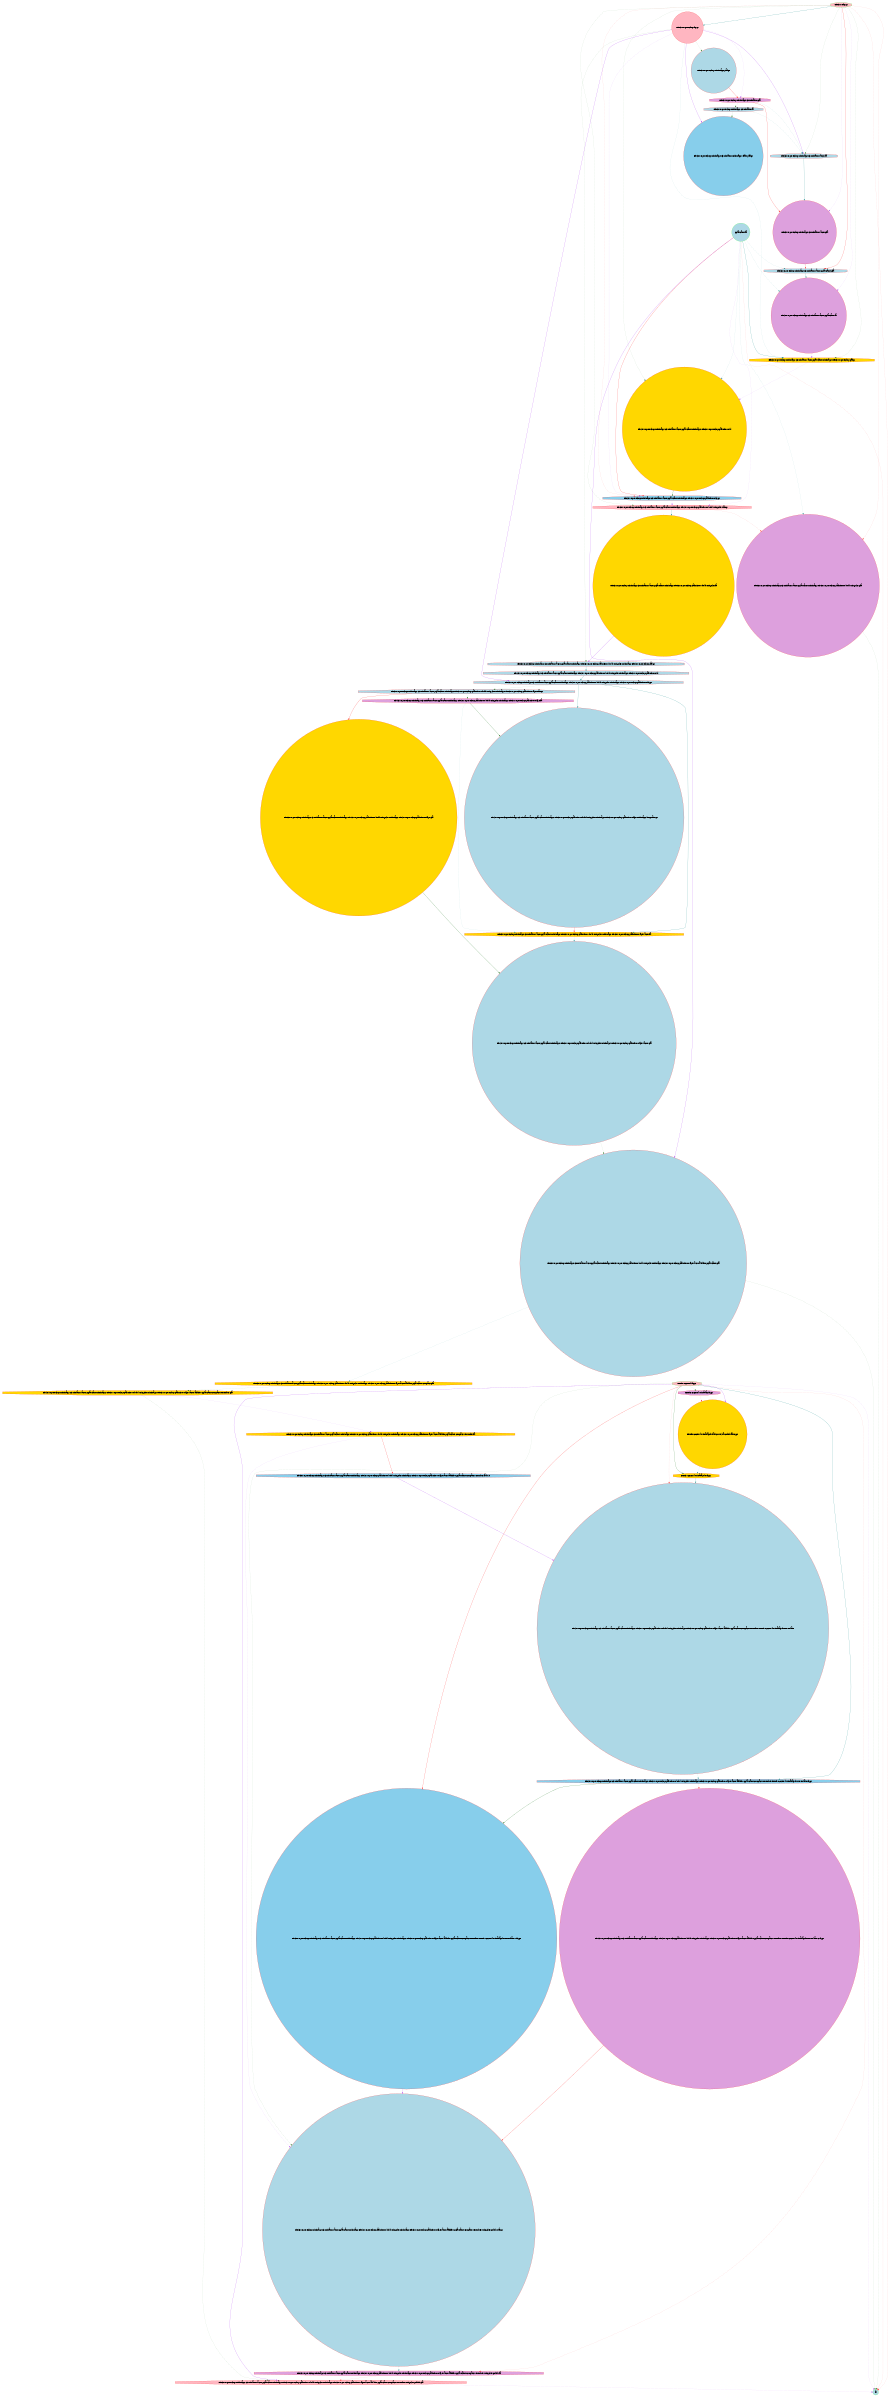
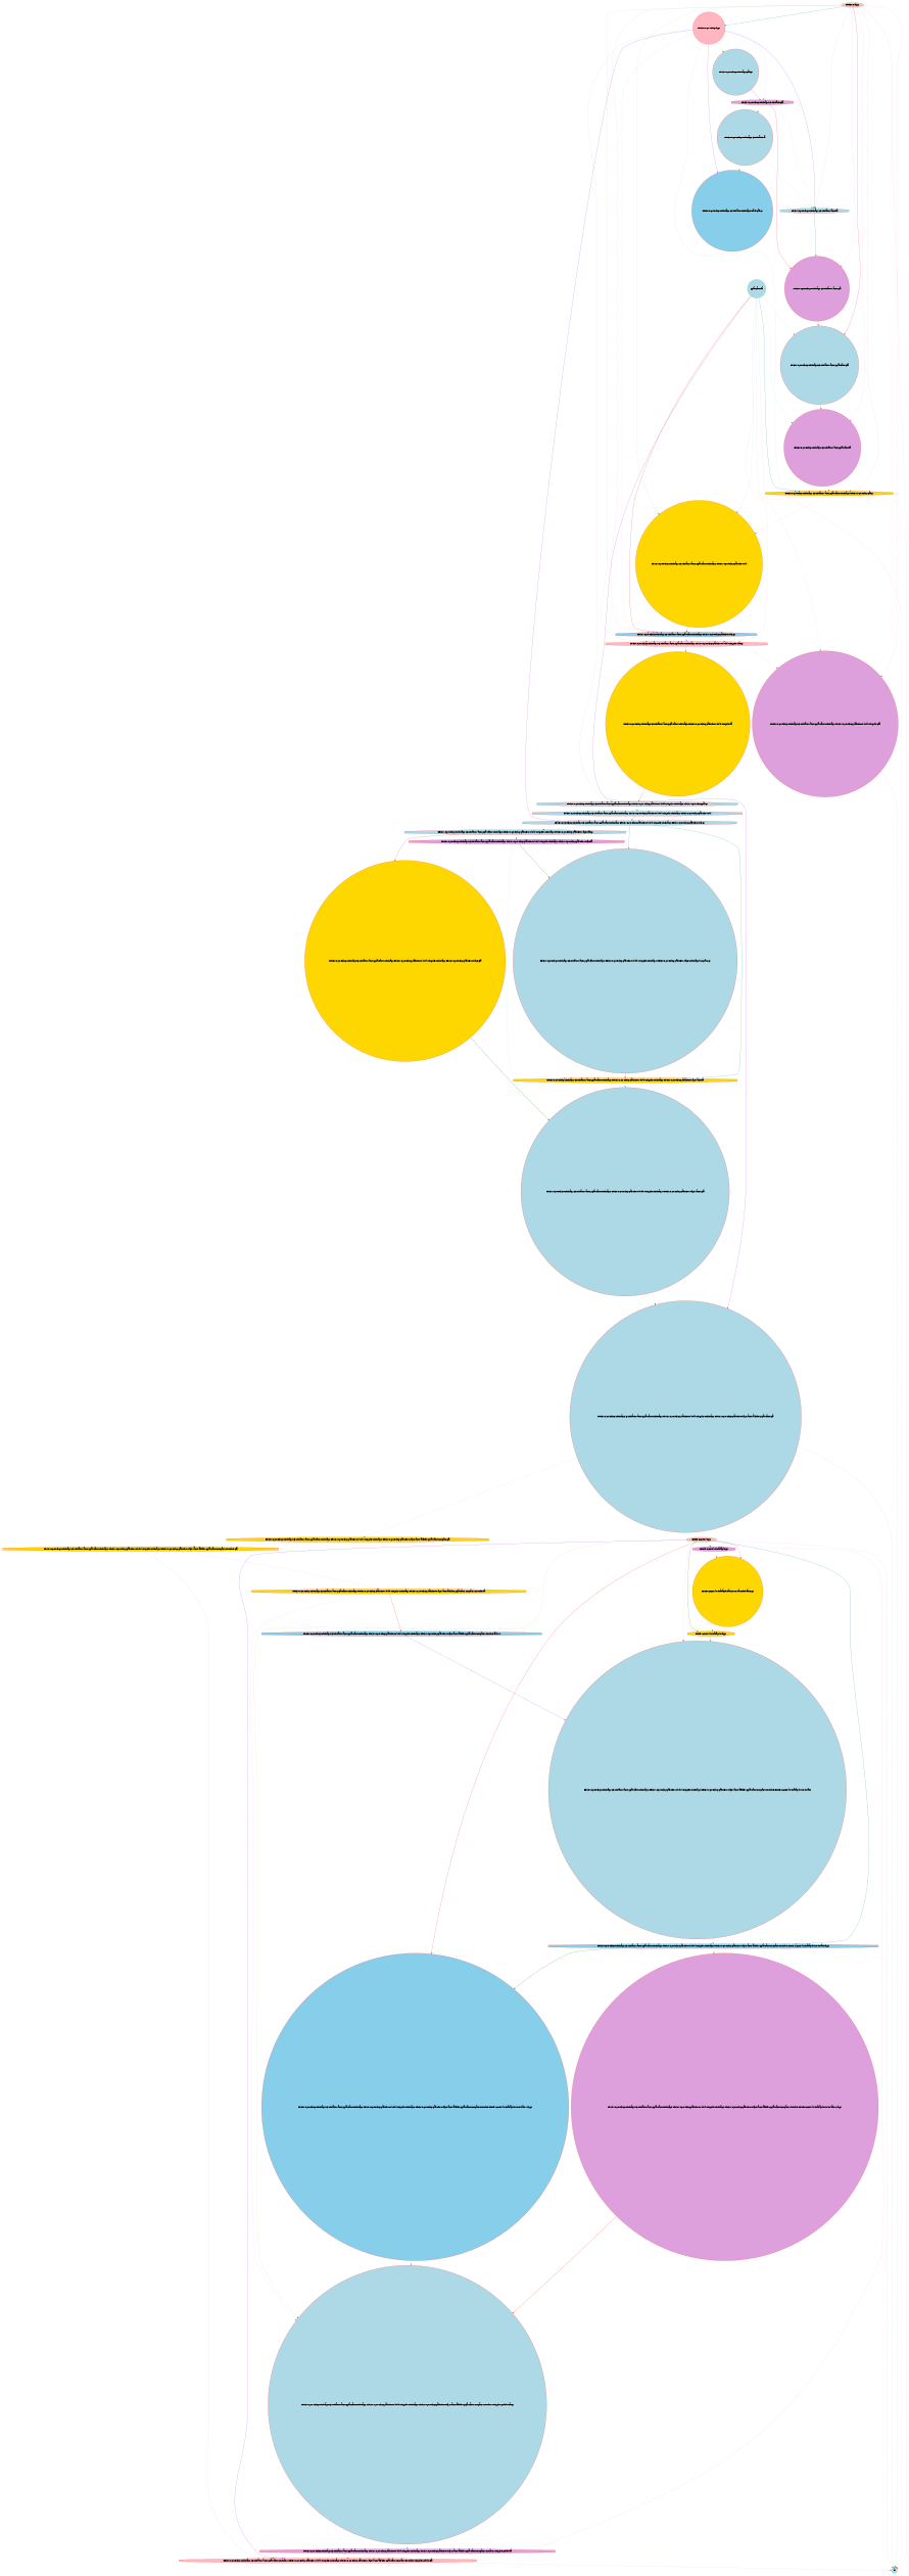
  digraph {
    node [color=red fillcolor=lightblue shape=octagon style=filled]
    edge [color=teal style=dotted]
    n1 [color=green fillcolor=lightpink label="HYN5VCCXX_4.fq.gz"]
    n2 [fillcolor=gold label="HYN5VCCXX_4.trimadap.bx.fq.gz"]
    n3 [fillcolor=plum label="HYN5VCCXX_4.trimadap.fq.gz"]
    n4 [fillcolor=gold label="HYN5VCCXX_4.trimadap_lrbasic/outs/barcoded.fastq.gz" shape=circle]
    n5 [label="Q903_18.porechop.minimap2.c3.miniasm.racon.pglaucamt.minimap2.Q903_18.porechop.paf.m5000.bold.unicycler.minimap2.Q903_18.porechop.paf.m5000.flye.racon.al5ki90.pglaucamt.compact.renumber.HYN5VCCXX_4.trimadap.bx.sortn.bam" shape=circle]
    n6 [fillcolor=skyblue label="Q903_18.porechop.minimap2.c3.miniasm.racon.pglaucamt.minimap2.Q903_18.porechop.paf.m5000.bold.unicycler.minimap2.Q903_18.porechop.paf.m5000.flye.racon.al5ki90.pglaucamt.compact.renumber.HYN5VCCXX_4.trimadap.bx.sortn.bam.1.fq.gz" shape=circle]
    n7 [fillcolor=skyblue label="Q903_18.porechop.minimap2.c3.miniasm.racon.pglaucamt.minimap2.Q903_18.porechop.paf.m5000.bold.unicycler.minimap2.Q903_18.porechop.paf.m5000.flye.racon.al5ki90.pglaucamt.compact.renumber.HYN5VCCXX_4.trimadap.bx.sortn.bam.fq.gz"]
    n8 [fillcolor=plum label="Q903_18.porechop.minimap2.c3.miniasm.racon.pglaucamt.minimap2.Q903_18.porechop.paf.m5000.bold.unicycler.minimap2.Q903_18.porechop.paf.m5000.flye.racon.al5ki90.pglaucamt.compact.renumber.unicycler-polish.fa"]
    n9 [fillcolor=lightpink label="Q903_18.porechop.minimap2.c3.miniasm.racon.pglaucamt.minimap2.Q903_18.porechop.paf.m5000.bold.unicycler.minimap2.Q903_18.porechop.paf.m5000.flye.racon.al5ki90.pglaucamt.compact.renumber.unicycler-polish.gfa"]
    n10 [label="Q903_18.porechop.minimap2.c3.miniasm.racon.pglaucamt.minimap2.Q903_18.porechop.paf.m5000.bold.unicycler.minimap2.Q903_18.porechop.paf.m5000.flye.racon.al5ki90.pglaucamt.compact.renumber.unicycler-polish.stamp" shape=circle]
    n11 [color=green label=all shape=circle]
    n12 [fillcolor=plum label="Q903_18.porechop.minimap2.c3.miniasm.racon.pglaucamt.minimap2.Q903_18.porechop.paf.m5000.bold.unicycler.minimap2.Q903_18.porechop.paf.m5000.flye.racon.al5ki90.pglaucamt.compact.renumber.HYN5VCCXX_4.trimadap.bx.sortn.bam.2.fq.gz" shape=circle]
    n13 [color=green fillcolor=lightpink label="Q903_18.fq.gz"]
    n14 [fillcolor=lightpink label="Q903_18.porechop.fq.gz" shape=circle]
    n15 [label="Q903_18.porechop.minimap2.c3.miniasm.racon.fa"]
    n16 [fillcolor=plum label="Q903_18.porechop.minimap2.c3.miniasm.racon.gfa" shape=circle]
    n17 [fillcolor=plum label="Q903_18.porechop.minimap2.c3.miniasm.racon.pglaucamt.fa" shape=circle]
-   n18 [label="Q903_18.porechop.minimap2.c3.miniasm.racon.pglaucamt.gfa"]
+   n18 [label="Q903_18.porechop.minimap2.c3.miniasm.racon.pglaucamt.gfa" shape=circle]
    n19 [fillcolor=gold label="Q903_18.porechop.minimap2.c3.miniasm.racon.pglaucamt.minimap2.Q903_18.porechop.paf.gz"]
    n20 [fillcolor=plum label="Q903_18.porechop.minimap2.c3.miniasm.racon.pglaucamt.minimap2.Q903_18.porechop.paf.m5000.bold.unicycler.gfa" shape=circle]
    n21 [fillcolor=lightpink label="Q903_18.porechop.minimap2.c3.miniasm.racon.pglaucamt.minimap2.Q903_18.porechop.paf.m5000.bold.unicycler.stamp"]
    n22 [fillcolor=skyblue label="Q903_18.porechop.minimap2.c3.miniasm.racon.pglaucamt.minimap2.Q903_18.porechop.paf.m5000.fq.gz"]
    n23 [fillcolor=gold label="Q903_18.porechop.minimap2.c3.miniasm.racon.pglaucamt.minimap2.Q903_18.porechop.paf.m5000.id" shape=circle]
    n24 [fillcolor=plum label="Q903_18.porechop.minimap2.c3.miniasm.gfa"]
    n25 [fillcolor=skyblue label="Q903_18.porechop.minimap2.c3.miniasm.minimap2.reads.paf.gz" shape=circle]
    n26 [label="Q903_18.porechop.minimap2.c3.miniasm.racon.pglaucamt.minimap2.Q903_18.porechop.paf.m5000.bold.unicycler.minimap2.Q903_18.porechop.paf.gz"]
    n27 [label="Q903_18.porechop.minimap2.c3.miniasm.racon.pglaucamt.minimap2.Q903_18.porechop.paf.m5000.bold.unicycler.minimap2.Q903_18.porechop.paf.m5000.fq.gz"]
    n28 [label="Q903_18.porechop.minimap2.paf.gz" shape=circle]
    n29 [fillcolor=gold label="Q903_18.porechop.minimap2.c3.miniasm.racon.pglaucamt.minimap2.Q903_18.porechop.paf.m5000.bold.unicycler.fa" shape=circle]
-   n30 [label="Q903_18.porechop.minimap2.c3.miniasm.fa"]
+   n30 [label="Q903_18.porechop.minimap2.c3.miniasm.fa" shape=circle]
    n31 [label="Q903_18.porechop.minimap2.c3.miniasm.racon.pglaucamt.minimap2.Q903_18.porechop.paf.m5000.bold.unicycler.minimap2.Q903_18.porechop.paf.m5000.id"]
    n32 [label="Q903_18.porechop.minimap2.c3.miniasm.racon.pglaucamt.minimap2.Q903_18.porechop.paf.m5000.bold.unicycler.minimap2.Q903_18.porechop.paf.m5000.flye.minimap2.long.sam.gz" shape=circle]
    n33 [fillcolor=gold label="Q903_18.porechop.minimap2.c3.miniasm.racon.pglaucamt.minimap2.Q903_18.porechop.paf.m5000.bold.unicycler.minimap2.Q903_18.porechop.paf.m5000.flye.racon.fa"]
    n34 [label="Q903_18.porechop.minimap2.c3.miniasm.racon.pglaucamt.minimap2.Q903_18.porechop.paf.m5000.bold.unicycler.minimap2.Q903_18.porechop.paf.m5000.flye.stamp"]
    n35 [fillcolor=plum label="Q903_18.porechop.minimap2.c3.miniasm.racon.pglaucamt.minimap2.Q903_18.porechop.paf.m5000.bold.unicycler.minimap2.Q903_18.porechop.paf.m5000.flye.fa"]
    n36 [label="Q903_18.porechop.minimap2.c3.miniasm.racon.pglaucamt.minimap2.Q903_18.porechop.paf.m5000.bold.unicycler.minimap2.Q903_18.porechop.paf.m5000.flye.racon.gfa" shape=circle]
    n37 [fillcolor=gold label="Q903_18.porechop.minimap2.c3.miniasm.racon.pglaucamt.minimap2.Q903_18.porechop.paf.m5000.bold.unicycler.minimap2.Q903_18.porechop.paf.m5000.flye.gfa" shape=circle]
    n38 [label="Q903_18.porechop.minimap2.c3.miniasm.racon.pglaucamt.minimap2.Q903_18.porechop.paf.m5000.bold.unicycler.minimap2.Q903_18.porechop.paf.m5000.flye.racon.al5ki90.pglaucamt.gfa" shape=circle]
    n39 [fillcolor=gold label="Q903_18.porechop.minimap2.c3.miniasm.racon.pglaucamt.minimap2.Q903_18.porechop.paf.m5000.bold.unicycler.minimap2.Q903_18.porechop.paf.m5000.flye.racon.al5ki90.pglaucamt.compact.gfa"]
    n40 [fillcolor=gold label="Q903_18.porechop.minimap2.c3.miniasm.racon.pglaucamt.minimap2.Q903_18.porechop.paf.m5000.bold.unicycler.minimap2.Q903_18.porechop.paf.m5000.flye.racon.al5ki90.pglaucamt.compact.renumber.gfa"]
    n41 [fillcolor=gold label="Q903_18.porechop.minimap2.c3.miniasm.racon.pglaucamt.minimap2.Q903_18.porechop.paf.m5000.bold.unicycler.minimap2.Q903_18.porechop.paf.m5000.flye.racon.al5ki90.pglaucamt.compact.renumber.fa"]
    n42 [fillcolor=skyblue label="Q903_18.porechop.minimap2.c3.miniasm.racon.pglaucamt.minimap2.Q903_18.porechop.paf.m5000.bold.unicycler.minimap2.Q903_18.porechop.paf.m5000.flye.racon.al5ki90.pglaucamt.compact.renumber.fa.bwt"]
    n43 [color=green label="pglaucamt.fa" shape=circle]
    n1 -> n2 [color=darkgreen style=solid]
    n1 -> n3 [color=darkgreen]
    n1 -> n4 [color=purple style=solid]
    n1 -> n5 [color=red]
    n1 -> n6 [color=red style=solid]
    n1 -> n7 [style=solid]
    n1 -> n8 [color=red]
    n1 -> n9 [color=purple style=solid]
    n1 -> n10 [color=darkgreen]
    n1 -> n11 [color=purple]
    n2 -> n5 [style=solid]
    n3 -> n4 [color=red]
    n4 -> n2
    n5 -> n7
    n6 -> n10 [color=purple style=solid]
    n7 -> n6 [color=darkgreen style=solid]
    n7 -> n12 [color=red]
    n8 -> n9 [color=red]
    n9 -> n11 [color=purple]
    n10 -> n8
    n12 -> n10 [color=red style=solid]
    n13 -> n11 [color=red]
    n13 -> n14 [style=solid]
    n13 -> n15 [color=darkgreen]
    n13 -> n16 [color=purple]
    n13 -> n17 [color=purple]
    n13 -> n18 [color=red style=solid]
    n13 -> n19 [color=darkgreen]
    n13 -> n20 [color=red]
    n13 -> n21 [color=darkgreen]
    n13 -> n22 [color=red]
    n13 -> n23 [color=darkgreen]
    n14 -> n15 [color=purple style=solid]
    n14 -> n19
    n14 -> n22 [color=purple]
    n14 -> n24 [color=purple]
    n14 -> n25 [color=purple style=solid]
    n14 -> n26 [color=darkgreen]
    n14 -> n27 [color=purple style=solid]
    n14 -> n28 [color=darkgreen]
    n15 -> n16 [style=solid]
    n16 -> n18 [color=red style=solid]
    n17 -> n19 [color=purple]
    n18 -> n17 [style=solid]
    n19 -> n23 [color=purple]
    n20 -> n11 [color=darkgreen]
    n21 -> n20 [color=red]
    n21 -> n29 [style=solid]
    n22 -> n21 [color=purple]
    n23 -> n22 [color=darkgreen style=solid]
    n24 -> n15
    n24 -> n16 [color=red style=solid]
    n24 -> n30 [color=darkgreen]
    n26 -> n31 [style=solid]
    n27 -> n32 [style=solid]
    n27 -> n33 [style=solid]
    n27 -> n34 [color=darkgreen]
    n28 -> n24 [color=red style=solid]
    n29 -> n26 [color=purple style=solid]
    n30 -> n15
    n30 -> n25 [color=darkgreen]
    n31 -> n27 [style=solid]
    n32 -> n33 [color=red style=solid]
    n33 -> n36
    n34 -> n35 [color=darkgreen]
    n34 -> n37 [color=red style=solid]
    n35 -> n32 [color=darkgreen style=solid]
    n35 -> n33
    n36 -> n38 [color=darkgreen]
    n37 -> n36 [color=darkgreen style=solid]
    n38 -> n11 [color=darkgreen]
    n38 -> n39
    n39 -> n40 [color=darkgreen]
    n40 -> n9 [color=darkgreen]
    n40 -> n41 [color=purple]
    n41 -> n10 [color=purple]
    n41 -> n42 [color=red style=solid]
    n42 -> n5 [color=purple style=solid]
    n43 -> n11 [color=red]
    n43 -> n17
    n43 -> n18
    n43 -> n19 [style=solid]
    n43 -> n20
    n43 -> n21 [color=purple]
    n43 -> n22 [color=red style=solid]
    n43 -> n23
    n43 -> n38 [color=purple style=solid]
  }
